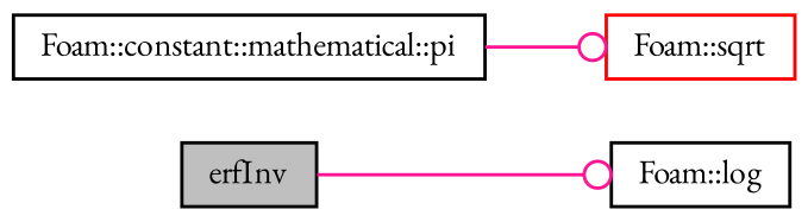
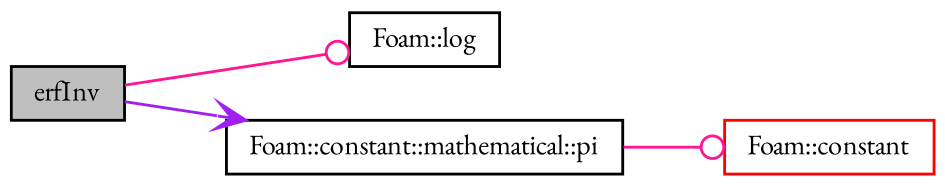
  digraph {
    fontname="EB Garamond"
    rankdir=LR
    node [color=black fontname="EB Garamond" fontsize=10 shape=record]
    edge [arrowhead=odot color=deeppink fontname="EB Garamond" fontsize=10 labelfontname=FreeSans labelfontsize=10 style=solid]
    n1 [fillcolor=grey75 fontcolor=black height=0.2 label=erfInv style=filled width=0.4]
    n2 [height=0.2 label="Foam::log" width=0.4]
    n3 [height=0.2 label="Foam::constant::mathematical::pi" width=0.4]
-   n4 [color=red height=0.2 label="Foam::sqrt" width=0.4]
+   n4 [color=red height=0.2 label="Foam::constant" width=0.4]
    n1 -> n2
+   n1 -> n3 [arrowhead=vee color=purple]
    n3 -> n4
  }
